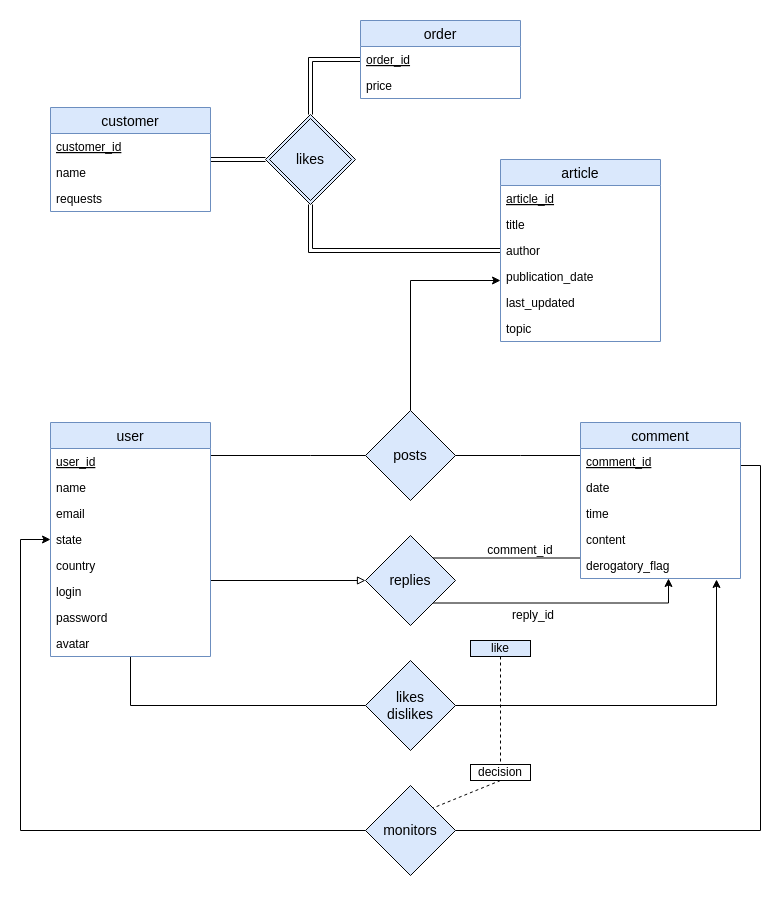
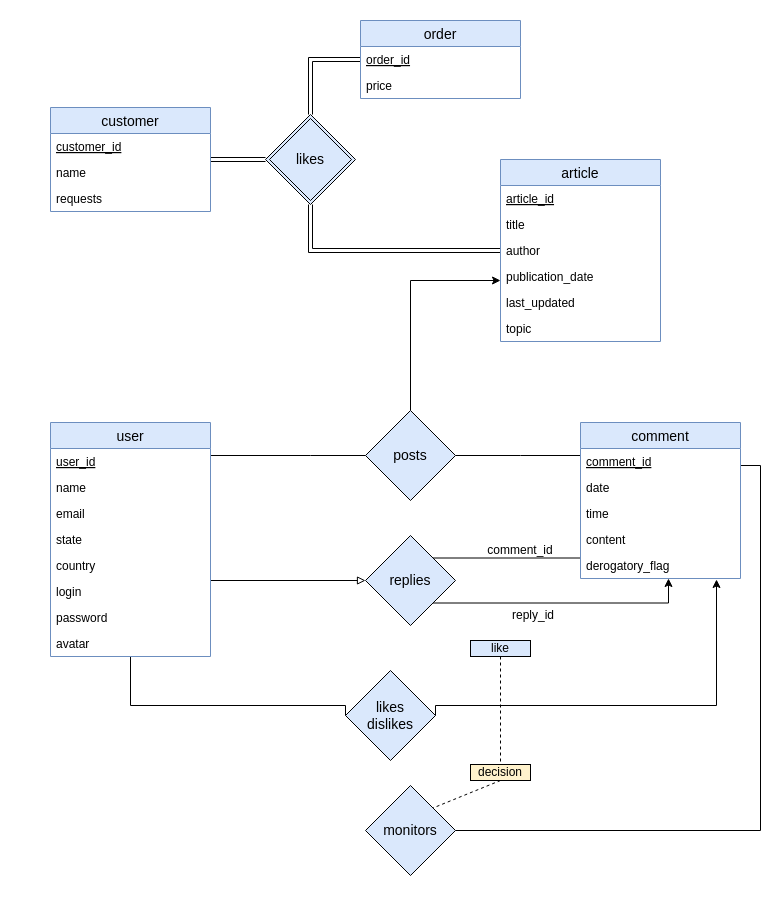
  <mxCell id="0" />
  <mxCell id="1" parent="0" />
  <mxCell id="2" value="" style="edgeStyle=orthogonalEdgeStyle;rounded=0;orthogonalLoop=1;jettySize=auto;html=1;endArrow=none;endFill=0;shape=link;" parent="1" source="3" target="34" edge="1"><mxGeometry relative="1" as="geometry" /></mxCell>
  <mxCell id="3" value="customer" style="swimlane;fontStyle=0;childLayout=stackLayout;horizontal=1;startSize=26;horizontalStack=0;resizeParent=1;resizeParentMax=0;resizeLast=0;collapsible=1;marginBottom=0;swimlaneFillColor=#ffffff;align=center;fontSize=14;fillColor=#dae8fc;strokeColor=#6c8ebf;" parent="1" vertex="1"><mxGeometry x="50" y="107" width="160" height="104" as="geometry" /></mxCell>
  <mxCell id="4" value="customer_id" style="text;spacingLeft=4;spacingRight=4;overflow=hidden;rotatable=0;points=[[0,0.5],[1,0.5]];portConstraint=eastwest;fontSize=12;fontStyle=4" parent="3" vertex="1"><mxGeometry y="26" width="160" height="26" as="geometry" /></mxCell>
  <mxCell id="5" value="name" style="text;spacingLeft=4;spacingRight=4;overflow=hidden;rotatable=0;points=[[0,0.5],[1,0.5]];portConstraint=eastwest;fontSize=12;" parent="3" vertex="1"><mxGeometry y="52" width="160" height="26" as="geometry" /></mxCell>
  <mxCell id="6" value="requests" style="text;spacingLeft=4;spacingRight=4;overflow=hidden;rotatable=0;points=[[0,0.5],[1,0.5]];portConstraint=eastwest;fontSize=12;" vertex="1" parent="3"><mxGeometry y="78" width="160" height="26" as="geometry" /></mxCell>
  <mxCell id="7" value="" style="edgeStyle=orthogonalEdgeStyle;rounded=0;orthogonalLoop=1;jettySize=auto;html=1;endArrow=none;endFill=0;entryX=0;entryY=0.5;entryDx=0;entryDy=0;" parent="1" source="11" target="35" edge="1"><mxGeometry relative="1" as="geometry"><mxPoint x="210" y="477" as="targetPoint" /><Array as="points"><mxPoint x="310" y="455" /><mxPoint x="310" y="455" /></Array></mxGeometry></mxCell>
  <mxCell id="8" value="" style="edgeStyle=orthogonalEdgeStyle;rounded=0;orthogonalLoop=1;jettySize=auto;html=1;endArrow=block;endFill=0;exitX=1;exitY=0.5;exitDx=0;exitDy=0;entryX=0;entryY=0.5;entryDx=0;entryDy=0;" parent="1" source="17" target="36" edge="1"><mxGeometry relative="1" as="geometry"><mxPoint x="50" y="674" as="targetPoint" /><Array as="points"><mxPoint x="210" y="580" /></Array></mxGeometry></mxCell>
- <mxCell id="9" value="" style="edgeStyle=orthogonalEdgeStyle;rounded=0;orthogonalLoop=1;jettySize=auto;html=1;endArrow=none;endFill=0;entryX=0;entryY=0.5;entryDx=0;entryDy=0;startArrow=classic;startFill=1;" parent="1" source="11" target="48" edge="1"><mxGeometry relative="1" as="geometry"><mxPoint x="130" y="714" as="targetPoint" /><Array as="points"><mxPoint x="20" y="539" /><mxPoint x="20" y="830" /></Array></mxGeometry></mxCell>
  <mxCell id="10" value="" style="edgeStyle=orthogonalEdgeStyle;rounded=0;orthogonalLoop=1;jettySize=auto;html=1;endArrow=none;endFill=0;entryX=0;entryY=0.5;entryDx=0;entryDy=0;" parent="1" source="11" target="47" edge="1"><mxGeometry relative="1" as="geometry"><mxPoint x="130" y="736" as="targetPoint" /><Array as="points"><mxPoint x="130" y="705" /></Array></mxGeometry></mxCell>
  <mxCell id="11" value="user" style="swimlane;fontStyle=0;childLayout=stackLayout;horizontal=1;startSize=26;horizontalStack=0;resizeParent=1;resizeParentMax=0;resizeLast=0;collapsible=1;marginBottom=0;swimlaneFillColor=#ffffff;align=center;fontSize=14;fillColor=#dae8fc;strokeColor=#6c8ebf;" parent="1" vertex="1"><mxGeometry x="50" y="422" width="160" height="234" as="geometry" /></mxCell>
  <mxCell id="12" value="user_id" style="text;spacingLeft=4;spacingRight=4;overflow=hidden;rotatable=0;points=[[0,0.5],[1,0.5]];portConstraint=eastwest;fontSize=12;fontStyle=4" parent="11" vertex="1"><mxGeometry y="26" width="160" height="26" as="geometry" /></mxCell>
  <mxCell id="13" value="name" style="text;spacingLeft=4;spacingRight=4;overflow=hidden;rotatable=0;points=[[0,0.5],[1,0.5]];portConstraint=eastwest;fontSize=12;" parent="11" vertex="1"><mxGeometry y="52" width="160" height="26" as="geometry" /></mxCell>
  <mxCell id="14" value="email" style="text;spacingLeft=4;spacingRight=4;overflow=hidden;rotatable=0;points=[[0,0.5],[1,0.5]];portConstraint=eastwest;fontSize=12;" parent="11" vertex="1"><mxGeometry y="78" width="160" height="26" as="geometry" /></mxCell>
  <mxCell id="15" value="state" style="text;spacingLeft=4;spacingRight=4;overflow=hidden;rotatable=0;points=[[0,0.5],[1,0.5]];portConstraint=eastwest;fontSize=12;" parent="11" vertex="1"><mxGeometry y="104" width="160" height="26" as="geometry" /></mxCell>
  <mxCell id="16" value="country" style="text;spacingLeft=4;spacingRight=4;overflow=hidden;rotatable=0;points=[[0,0.5],[1,0.5]];portConstraint=eastwest;fontSize=12;" parent="11" vertex="1"><mxGeometry y="130" width="160" height="26" as="geometry" /></mxCell>
  <mxCell id="17" value="login" style="text;spacingLeft=4;spacingRight=4;overflow=hidden;rotatable=0;points=[[0,0.5],[1,0.5]];portConstraint=eastwest;fontSize=12;" parent="11" vertex="1"><mxGeometry y="156" width="160" height="26" as="geometry" /></mxCell>
  <mxCell id="18" value="password" style="text;spacingLeft=4;spacingRight=4;overflow=hidden;rotatable=0;points=[[0,0.5],[1,0.5]];portConstraint=eastwest;fontSize=12;" parent="11" vertex="1"><mxGeometry y="182" width="160" height="26" as="geometry" /></mxCell>
  <mxCell id="19" value="avatar" style="text;spacingLeft=4;spacingRight=4;overflow=hidden;rotatable=0;points=[[0,0.5],[1,0.5]];portConstraint=eastwest;fontSize=12;" parent="11" vertex="1"><mxGeometry y="208" width="160" height="26" as="geometry" /></mxCell>
  <mxCell id="20" value="" style="edgeStyle=orthogonalEdgeStyle;rounded=0;orthogonalLoop=1;jettySize=auto;html=1;entryX=0.5;entryY=1;entryDx=0;entryDy=0;endArrow=none;endFill=0;shape=link;" parent="1" source="22" target="34" edge="1"><mxGeometry relative="1" as="geometry" /></mxCell>
  <mxCell id="21" value="" style="edgeStyle=orthogonalEdgeStyle;rounded=0;orthogonalLoop=1;jettySize=auto;html=1;endArrow=none;endFill=0;entryX=0.5;entryY=0;entryDx=0;entryDy=0;startArrow=classic;startFill=1;" parent="1" source="22" target="35" edge="1"><mxGeometry relative="1" as="geometry"><mxPoint x="410" y="421" as="targetPoint" /><Array as="points"><mxPoint x="410" y="280" /></Array></mxGeometry></mxCell>
  <mxCell id="22" value="article" style="swimlane;fontStyle=0;childLayout=stackLayout;horizontal=1;startSize=26;horizontalStack=0;resizeParent=1;resizeParentMax=0;resizeLast=0;collapsible=1;marginBottom=0;swimlaneFillColor=#ffffff;align=center;fontSize=14;fillColor=#dae8fc;strokeColor=#6c8ebf;" parent="1" vertex="1"><mxGeometry x="500" y="159" width="160" height="182" as="geometry"><mxRectangle x="440" y="240" width="70" height="26" as="alternateBounds" /></mxGeometry></mxCell>
  <mxCell id="23" value="article_id" style="text;spacingLeft=4;spacingRight=4;overflow=hidden;rotatable=0;points=[[0,0.5],[1,0.5]];portConstraint=eastwest;fontSize=12;fontStyle=4" parent="22" vertex="1"><mxGeometry y="26" width="160" height="26" as="geometry" /></mxCell>
  <mxCell id="24" value="title" style="text;spacingLeft=4;spacingRight=4;overflow=hidden;rotatable=0;points=[[0,0.5],[1,0.5]];portConstraint=eastwest;fontSize=12;" parent="22" vertex="1"><mxGeometry y="52" width="160" height="26" as="geometry" /></mxCell>
  <mxCell id="25" value="author" style="text;spacingLeft=4;spacingRight=4;overflow=hidden;rotatable=0;points=[[0,0.5],[1,0.5]];portConstraint=eastwest;fontSize=12;" parent="22" vertex="1"><mxGeometry y="78" width="160" height="26" as="geometry" /></mxCell>
  <mxCell id="26" value="publication_date" style="text;spacingLeft=4;spacingRight=4;overflow=hidden;rotatable=0;points=[[0,0.5],[1,0.5]];portConstraint=eastwest;fontSize=12;" parent="22" vertex="1"><mxGeometry y="104" width="160" height="26" as="geometry" /></mxCell>
  <mxCell id="27" value="last_updated" style="text;spacingLeft=4;spacingRight=4;overflow=hidden;rotatable=0;points=[[0,0.5],[1,0.5]];portConstraint=eastwest;fontSize=12;" parent="22" vertex="1"><mxGeometry y="130" width="160" height="26" as="geometry" /></mxCell>
  <mxCell id="28" value="topic" style="text;spacingLeft=4;spacingRight=4;overflow=hidden;rotatable=0;points=[[0,0.5],[1,0.5]];portConstraint=eastwest;fontSize=12;" parent="22" vertex="1"><mxGeometry y="156" width="160" height="26" as="geometry" /></mxCell>
  <mxCell id="29" value="" style="edgeStyle=orthogonalEdgeStyle;rounded=0;orthogonalLoop=1;jettySize=auto;html=1;endArrow=none;endFill=0;entryX=1;entryY=0.5;entryDx=0;entryDy=0;" parent="1" source="40" target="35" edge="1"><mxGeometry relative="1" as="geometry"><mxPoint x="490" y="412" as="targetPoint" /><Array as="points"><mxPoint x="520" y="455" /><mxPoint x="520" y="455" /></Array></mxGeometry></mxCell>
  <mxCell id="30" value="" style="edgeStyle=orthogonalEdgeStyle;rounded=0;orthogonalLoop=1;jettySize=auto;html=1;entryX=0.5;entryY=0;entryDx=0;entryDy=0;endArrow=none;endFill=0;shape=link;" parent="1" source="31" target="34" edge="1"><mxGeometry relative="1" as="geometry"><mxPoint x="330" y="79" as="targetPoint" /></mxGeometry></mxCell>
  <mxCell id="31" value="order" style="swimlane;fontStyle=0;childLayout=stackLayout;horizontal=1;startSize=26;horizontalStack=0;resizeParent=1;resizeParentMax=0;resizeLast=0;collapsible=1;marginBottom=0;swimlaneFillColor=#ffffff;align=center;fontSize=14;fillColor=#dae8fc;strokeColor=#6c8ebf;" parent="1" vertex="1"><mxGeometry x="360" y="20" width="160" height="78" as="geometry" /></mxCell>
  <mxCell id="32" value="order_id" style="text;spacingLeft=4;spacingRight=4;overflow=hidden;rotatable=0;points=[[0,0.5],[1,0.5]];portConstraint=eastwest;fontSize=12;fontStyle=4" parent="31" vertex="1"><mxGeometry y="26" width="160" height="26" as="geometry" /></mxCell>
  <mxCell id="33" value="price" style="text;spacingLeft=4;spacingRight=4;overflow=hidden;rotatable=0;points=[[0,0.5],[1,0.5]];portConstraint=eastwest;fontSize=12;" parent="31" vertex="1"><mxGeometry y="52" width="160" height="26" as="geometry" /></mxCell>
  <mxCell id="34" value="likes" style="shape=rhombus;strokeWidth=1;fontSize=17;perimeter=rhombusPerimeter;whiteSpace=wrap;html=1;align=center;fontSize=14;fillColor=#dae8fc;strokeColor=#000000;aspect=fixed;double=1;" parent="1" vertex="1"><mxGeometry x="265" y="114" width="90" height="90" as="geometry" /></mxCell>
  <mxCell id="35" value="posts" style="shape=rhombus;strokeWidth=1;fontSize=17;perimeter=rhombusPerimeter;whiteSpace=wrap;html=1;align=center;fontSize=14;fillColor=#dae8fc;strokeColor=#000000;aspect=fixed;double=0;" parent="1" vertex="1"><mxGeometry x="365" y="410" width="90" height="90" as="geometry" /></mxCell>
  <mxCell id="36" value="replies" style="shape=rhombus;strokeWidth=1;fontSize=17;perimeter=rhombusPerimeter;whiteSpace=wrap;html=1;align=center;fontSize=14;fillColor=#dae8fc;strokeColor=#000000;aspect=fixed;" parent="1" vertex="1"><mxGeometry x="365" y="535" width="90" height="90" as="geometry" /></mxCell>
  <mxCell id="37" value="" style="edgeStyle=orthogonalEdgeStyle;rounded=0;orthogonalLoop=1;jettySize=auto;html=1;endArrow=none;endFill=0;entryX=1;entryY=1;entryDx=0;entryDy=0;startArrow=classic;startFill=1;" parent="1" source="40" target="36" edge="1"><mxGeometry relative="1" as="geometry"><mxPoint x="650" y="544" as="targetPoint" /><Array as="points"><mxPoint x="668" y="603" /></Array></mxGeometry></mxCell>
  <mxCell id="38" value="" style="edgeStyle=orthogonalEdgeStyle;rounded=0;orthogonalLoop=1;jettySize=auto;html=1;endArrow=none;endFill=0;entryX=1;entryY=0;entryDx=0;entryDy=0;" parent="1" source="40" target="36" edge="1"><mxGeometry relative="1" as="geometry"><Array as="points"><mxPoint x="634" y="558" /></Array></mxGeometry></mxCell>
  <mxCell id="39" value="" style="edgeStyle=orthogonalEdgeStyle;rounded=0;orthogonalLoop=1;jettySize=auto;html=1;endArrow=none;endFill=0;entryX=1;entryY=0.5;entryDx=0;entryDy=0;" parent="1" source="40" target="48" edge="1"><mxGeometry relative="1" as="geometry"><mxPoint x="820" y="465" as="targetPoint" /><Array as="points"><mxPoint x="760" y="465" /><mxPoint x="760" y="830" /></Array></mxGeometry></mxCell>
  <mxCell id="40" value="comment" style="swimlane;fontStyle=0;childLayout=stackLayout;horizontal=1;startSize=26;horizontalStack=0;resizeParent=1;resizeParentMax=0;resizeLast=0;collapsible=1;marginBottom=0;swimlaneFillColor=#ffffff;align=center;fontSize=14;fillColor=#dae8fc;strokeColor=#6c8ebf;" parent="1" vertex="1"><mxGeometry x="580" y="422" width="160" height="156" as="geometry" /></mxCell>
  <mxCell id="41" value="comment_id" style="text;spacingLeft=4;spacingRight=4;overflow=hidden;rotatable=0;points=[[0,0.5],[1,0.5]];portConstraint=eastwest;fontSize=12;fontStyle=4" parent="40" vertex="1"><mxGeometry y="26" width="160" height="26" as="geometry" /></mxCell>
  <mxCell id="42" value="date" style="text;spacingLeft=4;spacingRight=4;overflow=hidden;rotatable=0;points=[[0,0.5],[1,0.5]];portConstraint=eastwest;fontSize=12;" parent="40" vertex="1"><mxGeometry y="52" width="160" height="26" as="geometry" /></mxCell>
  <mxCell id="43" value="time" style="text;spacingLeft=4;spacingRight=4;overflow=hidden;rotatable=0;points=[[0,0.5],[1,0.5]];portConstraint=eastwest;fontSize=12;" parent="40" vertex="1"><mxGeometry y="78" width="160" height="26" as="geometry" /></mxCell>
  <mxCell id="44" value="content" style="text;spacingLeft=4;spacingRight=4;overflow=hidden;rotatable=0;points=[[0,0.5],[1,0.5]];portConstraint=eastwest;fontSize=12;" parent="40" vertex="1"><mxGeometry y="104" width="160" height="26" as="geometry" /></mxCell>
  <mxCell id="45" value="derogatory_flag" style="text;spacingLeft=4;spacingRight=4;overflow=hidden;rotatable=0;points=[[0,0.5],[1,0.5]];portConstraint=eastwest;fontSize=12;" parent="40" vertex="1"><mxGeometry y="130" width="160" height="26" as="geometry" /></mxCell>
  <mxCell id="46" style="edgeStyle=orthogonalEdgeStyle;rounded=0;orthogonalLoop=1;jettySize=auto;html=1;entryX=0.85;entryY=1.038;entryDx=0;entryDy=0;entryPerimeter=0;endArrow=classic;endFill=1;exitX=1;exitY=0.5;exitDx=0;exitDy=0;startArrow=none;startFill=0;" parent="1" source="47" target="45" edge="1"><mxGeometry relative="1" as="geometry"><mxPoint x="490" y="640" as="sourcePoint" /><Array as="points"><mxPoint x="716" y="705" /></Array></mxGeometry></mxCell>
- <mxCell id="47" value="likes&lt;br&gt;dislikes" style="shape=rhombus;strokeWidth=1;fontSize=17;perimeter=rhombusPerimeter;whiteSpace=wrap;html=1;align=center;fontSize=14;fillColor=#dae8fc;strokeColor=#000000;aspect=fixed;double=0;" parent="1" vertex="1"><mxGeometry x="365" y="660" width="90" height="90" as="geometry" /></mxCell>
+ <mxCell id="47" value="likes&lt;br&gt;dislikes" style="shape=rhombus;strokeWidth=1;fontSize=17;perimeter=rhombusPerimeter;whiteSpace=wrap;html=1;align=center;fontSize=14;fillColor=#dae8fc;strokeColor=#000000;aspect=fixed;double=0;" parent="1" vertex="1"><mxGeometry x="345" y="670" width="90" height="90" as="geometry" /></mxCell>
  <mxCell id="48" value="monitors" style="shape=rhombus;strokeWidth=1;fontSize=17;perimeter=rhombusPerimeter;whiteSpace=wrap;html=1;align=center;fontSize=14;fillColor=#dae8fc;strokeColor=#000000;aspect=fixed;double=0;" parent="1" vertex="1"><mxGeometry x="365" y="785" width="90" height="90" as="geometry" /></mxCell>
  <mxCell id="49" value="" style="rounded=0;orthogonalLoop=1;jettySize=auto;html=1;endArrow=none;endFill=0;exitX=0.5;exitY=1;exitDx=0;exitDy=0;dashed=1;" parent="1" source="50" target="54" edge="1"><mxGeometry relative="1" as="geometry"><mxPoint x="390" y="648" as="targetPoint" /></mxGeometry></mxCell>
  <mxCell id="50" value="like" style="rounded=0;whiteSpace=wrap;html=1;strokeWidth=1;strokeColor=#000000;fillColor=#dae8fc;" parent="1" vertex="1"><mxGeometry x="470" y="640" width="60" height="16" as="geometry" /></mxCell>
  <mxCell id="51" value="comment_id" style="text;html=1;strokeColor=none;fillColor=none;align=center;verticalAlign=middle;whiteSpace=wrap;rounded=0;" parent="1" vertex="1"><mxGeometry x="500" y="540" width="40" height="20" as="geometry" /></mxCell>
  <mxCell id="52" value="reply_id" style="text;html=1;resizable=0;points=[];autosize=1;align=left;verticalAlign=top;spacingTop=-4;" parent="1" vertex="1"><mxGeometry x="510" y="605" width="60" height="20" as="geometry" /></mxCell>
  <mxCell id="53" value="" style="rounded=0;orthogonalLoop=1;jettySize=auto;html=1;endArrow=none;endFill=0;exitX=0.5;exitY=1;exitDx=0;exitDy=0;dashed=1;entryX=1;entryY=0;entryDx=0;entryDy=0;" parent="1" source="54" target="48" edge="1"><mxGeometry relative="1" as="geometry"><mxPoint x="433" y="780" as="targetPoint" /></mxGeometry></mxCell>
- <mxCell id="54" value="decision" style="rounded=0;whiteSpace=wrap;html=1;strokeWidth=1;strokeColor=#000000;" parent="1" vertex="1"><mxGeometry x="470" y="764" width="60" height="16" as="geometry" /></mxCell>
+ <mxCell id="54" value="decision" style="rounded=0;whiteSpace=wrap;html=1;strokeWidth=1;strokeColor=#000000;fillColor=#fff2cc;" parent="1" vertex="1"><mxGeometry x="470" y="764" width="60" height="16" as="geometry" /></mxCell>
